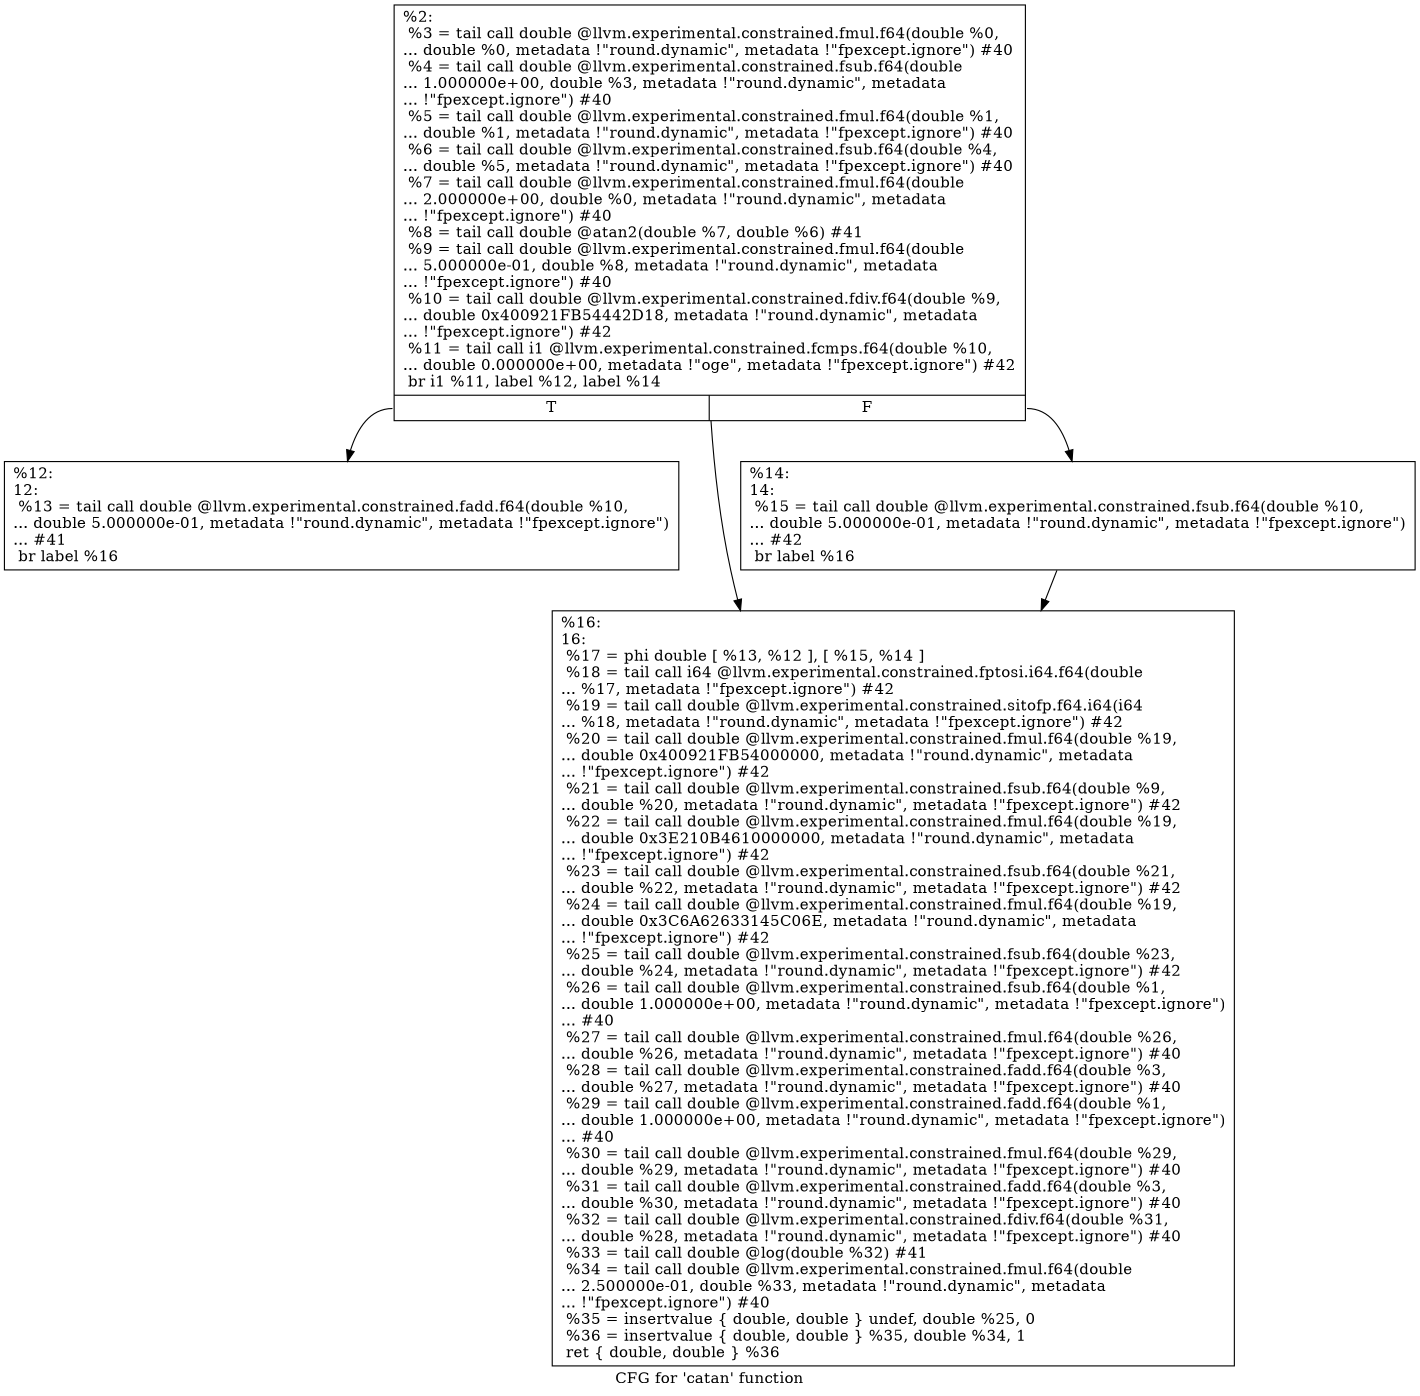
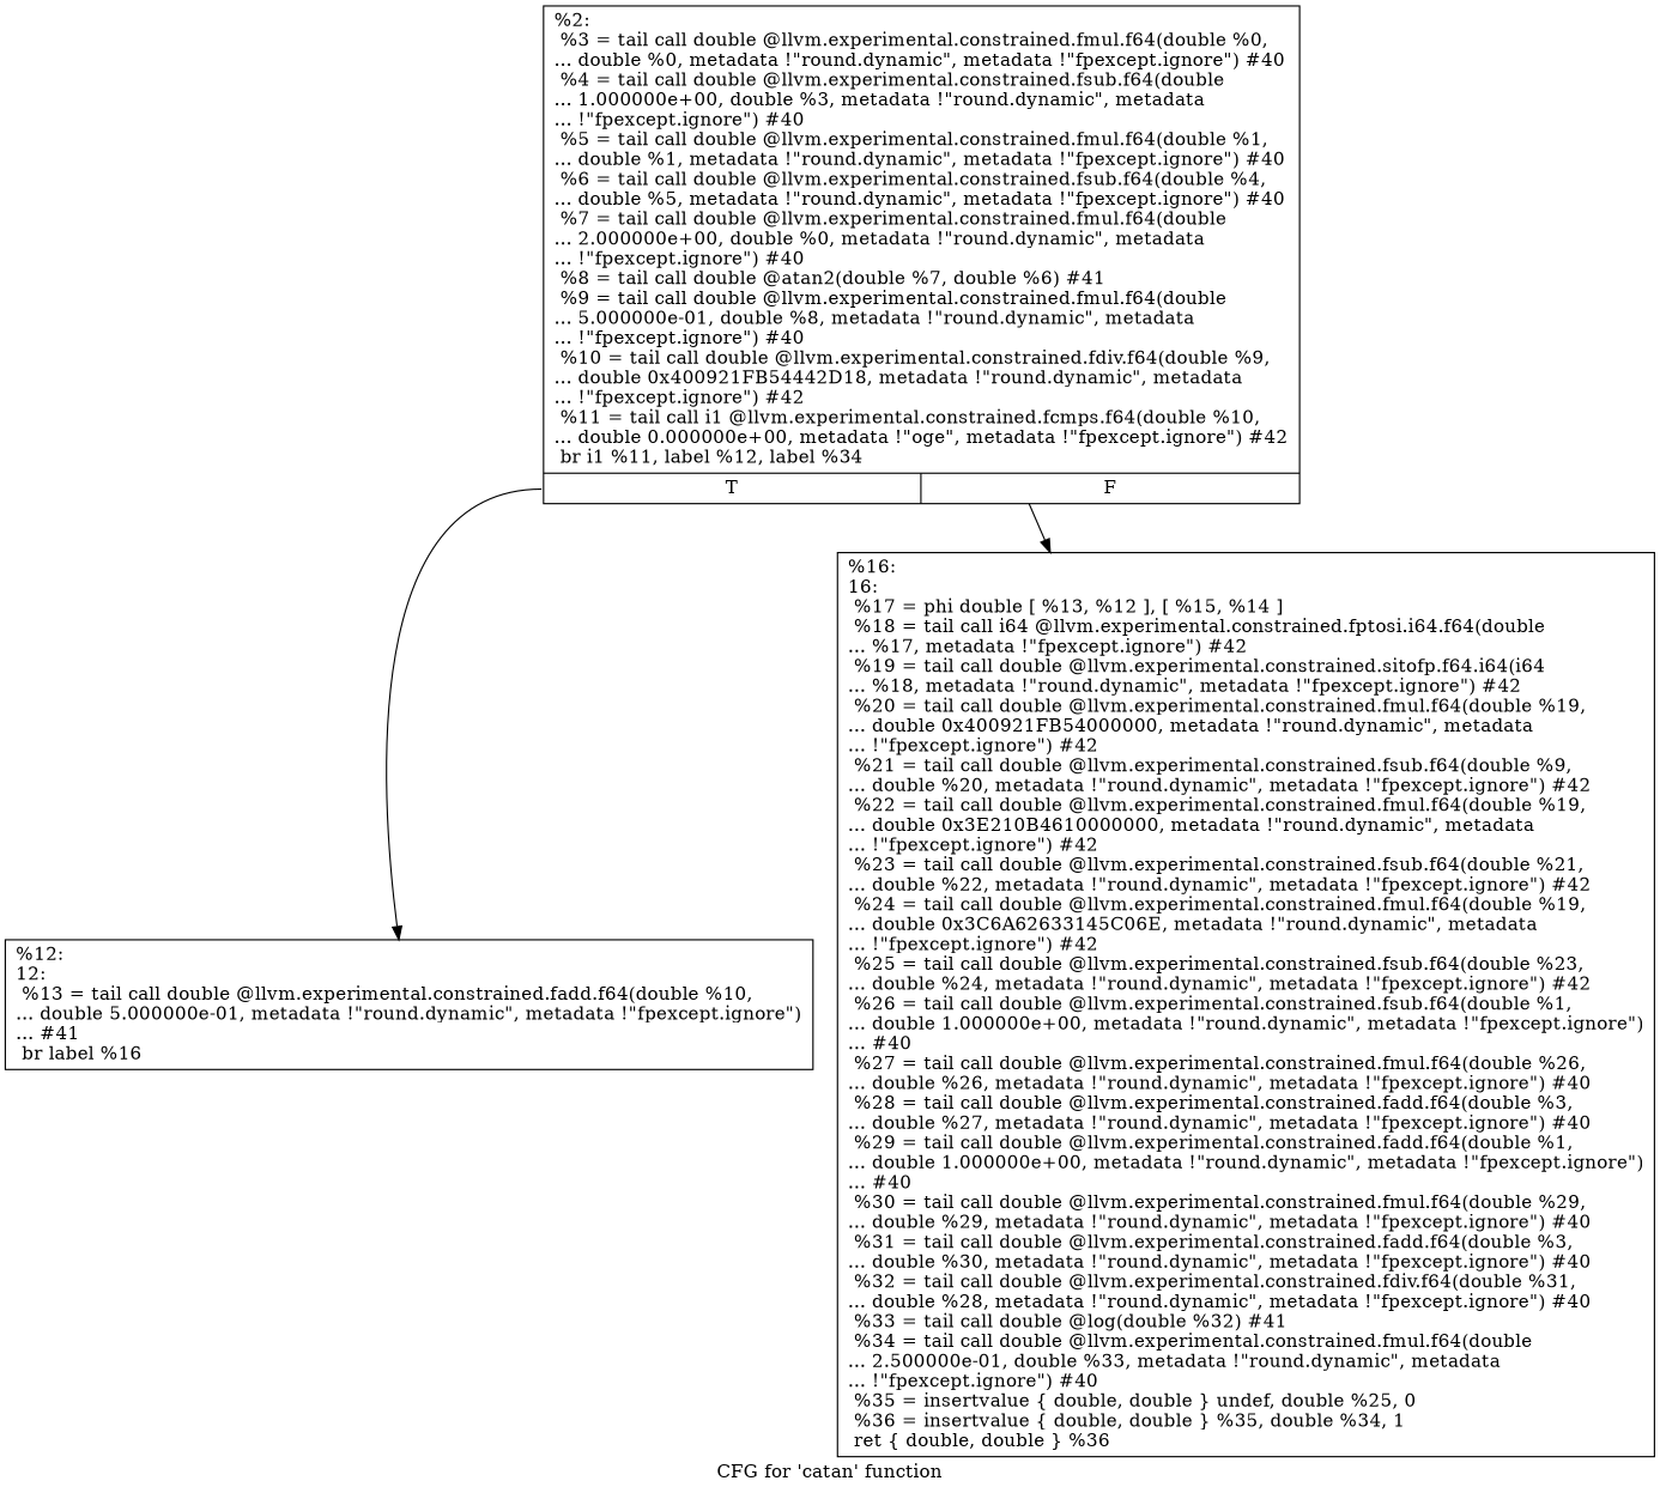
  digraph {
    label="CFG for 'catan' function"
    node [shape=record]
-   n1 [label="{%2:\l  %3 = tail call double @llvm.experimental.constrained.fmul.f64(double %0,\l... double %0, metadata !\"round.dynamic\", metadata !\"fpexcept.ignore\") #40\l  %4 = tail call double @llvm.experimental.constrained.fsub.f64(double\l... 1.000000e+00, double %3, metadata !\"round.dynamic\", metadata\l... !\"fpexcept.ignore\") #40\l  %5 = tail call double @llvm.experimental.constrained.fmul.f64(double %1,\l... double %1, metadata !\"round.dynamic\", metadata !\"fpexcept.ignore\") #40\l  %6 = tail call double @llvm.experimental.constrained.fsub.f64(double %4,\l... double %5, metadata !\"round.dynamic\", metadata !\"fpexcept.ignore\") #40\l  %7 = tail call double @llvm.experimental.constrained.fmul.f64(double\l... 2.000000e+00, double %0, metadata !\"round.dynamic\", metadata\l... !\"fpexcept.ignore\") #40\l  %8 = tail call double @atan2(double %7, double %6) #41\l  %9 = tail call double @llvm.experimental.constrained.fmul.f64(double\l... 5.000000e-01, double %8, metadata !\"round.dynamic\", metadata\l... !\"fpexcept.ignore\") #40\l  %10 = tail call double @llvm.experimental.constrained.fdiv.f64(double %9,\l... double 0x400921FB54442D18, metadata !\"round.dynamic\", metadata\l... !\"fpexcept.ignore\") #42\l  %11 = tail call i1 @llvm.experimental.constrained.fcmps.f64(double %10,\l... double 0.000000e+00, metadata !\"oge\", metadata !\"fpexcept.ignore\") #42\l  br i1 %11, label %12, label %14\l|{<s0>T|<s1>F}}"]
+   n1 [label="{%2:\l  %3 = tail call double @llvm.experimental.constrained.fmul.f64(double %0,\l... double %0, metadata !\"round.dynamic\", metadata !\"fpexcept.ignore\") #40\l  %4 = tail call double @llvm.experimental.constrained.fsub.f64(double\l... 1.000000e+00, double %3, metadata !\"round.dynamic\", metadata\l... !\"fpexcept.ignore\") #40\l  %5 = tail call double @llvm.experimental.constrained.fmul.f64(double %1,\l... double %1, metadata !\"round.dynamic\", metadata !\"fpexcept.ignore\") #40\l  %6 = tail call double @llvm.experimental.constrained.fsub.f64(double %4,\l... double %5, metadata !\"round.dynamic\", metadata !\"fpexcept.ignore\") #40\l  %7 = tail call double @llvm.experimental.constrained.fmul.f64(double\l... 2.000000e+00, double %0, metadata !\"round.dynamic\", metadata\l... !\"fpexcept.ignore\") #40\l  %8 = tail call double @atan2(double %7, double %6) #41\l  %9 = tail call double @llvm.experimental.constrained.fmul.f64(double\l... 5.000000e-01, double %8, metadata !\"round.dynamic\", metadata\l... !\"fpexcept.ignore\") #40\l  %10 = tail call double @llvm.experimental.constrained.fdiv.f64(double %9,\l... double 0x400921FB54442D18, metadata !\"round.dynamic\", metadata\l... !\"fpexcept.ignore\") #42\l  %11 = tail call i1 @llvm.experimental.constrained.fcmps.f64(double %10,\l... double 0.000000e+00, metadata !\"oge\", metadata !\"fpexcept.ignore\") #42\l  br i1 %11, label %12, label %34\l|{<s0>T|<s1>F}}"]
    n2 [label="{%12:\l12:                                               \l  %13 = tail call double @llvm.experimental.constrained.fadd.f64(double %10,\l... double 5.000000e-01, metadata !\"round.dynamic\", metadata !\"fpexcept.ignore\")\l... #41\l  br label %16\l}"]
-   n3 [label="{%14:\l14:                                               \l  %15 = tail call double @llvm.experimental.constrained.fsub.f64(double %10,\l... double 5.000000e-01, metadata !\"round.dynamic\", metadata !\"fpexcept.ignore\")\l... #42\l  br label %16\l}"]
    n4 [label="{%16:\l16:                                               \l  %17 = phi double [ %13, %12 ], [ %15, %14 ]\l  %18 = tail call i64 @llvm.experimental.constrained.fptosi.i64.f64(double\l... %17, metadata !\"fpexcept.ignore\") #42\l  %19 = tail call double @llvm.experimental.constrained.sitofp.f64.i64(i64\l... %18, metadata !\"round.dynamic\", metadata !\"fpexcept.ignore\") #42\l  %20 = tail call double @llvm.experimental.constrained.fmul.f64(double %19,\l... double 0x400921FB54000000, metadata !\"round.dynamic\", metadata\l... !\"fpexcept.ignore\") #42\l  %21 = tail call double @llvm.experimental.constrained.fsub.f64(double %9,\l... double %20, metadata !\"round.dynamic\", metadata !\"fpexcept.ignore\") #42\l  %22 = tail call double @llvm.experimental.constrained.fmul.f64(double %19,\l... double 0x3E210B4610000000, metadata !\"round.dynamic\", metadata\l... !\"fpexcept.ignore\") #42\l  %23 = tail call double @llvm.experimental.constrained.fsub.f64(double %21,\l... double %22, metadata !\"round.dynamic\", metadata !\"fpexcept.ignore\") #42\l  %24 = tail call double @llvm.experimental.constrained.fmul.f64(double %19,\l... double 0x3C6A62633145C06E, metadata !\"round.dynamic\", metadata\l... !\"fpexcept.ignore\") #42\l  %25 = tail call double @llvm.experimental.constrained.fsub.f64(double %23,\l... double %24, metadata !\"round.dynamic\", metadata !\"fpexcept.ignore\") #42\l  %26 = tail call double @llvm.experimental.constrained.fsub.f64(double %1,\l... double 1.000000e+00, metadata !\"round.dynamic\", metadata !\"fpexcept.ignore\")\l... #40\l  %27 = tail call double @llvm.experimental.constrained.fmul.f64(double %26,\l... double %26, metadata !\"round.dynamic\", metadata !\"fpexcept.ignore\") #40\l  %28 = tail call double @llvm.experimental.constrained.fadd.f64(double %3,\l... double %27, metadata !\"round.dynamic\", metadata !\"fpexcept.ignore\") #40\l  %29 = tail call double @llvm.experimental.constrained.fadd.f64(double %1,\l... double 1.000000e+00, metadata !\"round.dynamic\", metadata !\"fpexcept.ignore\")\l... #40\l  %30 = tail call double @llvm.experimental.constrained.fmul.f64(double %29,\l... double %29, metadata !\"round.dynamic\", metadata !\"fpexcept.ignore\") #40\l  %31 = tail call double @llvm.experimental.constrained.fadd.f64(double %3,\l... double %30, metadata !\"round.dynamic\", metadata !\"fpexcept.ignore\") #40\l  %32 = tail call double @llvm.experimental.constrained.fdiv.f64(double %31,\l... double %28, metadata !\"round.dynamic\", metadata !\"fpexcept.ignore\") #40\l  %33 = tail call double @log(double %32) #41\l  %34 = tail call double @llvm.experimental.constrained.fmul.f64(double\l... 2.500000e-01, double %33, metadata !\"round.dynamic\", metadata\l... !\"fpexcept.ignore\") #40\l  %35 = insertvalue \{ double, double \} undef, double %25, 0\l  %36 = insertvalue \{ double, double \} %35, double %34, 1\l  ret \{ double, double \} %36\l}"]
    n1 -> n2 [tailport=s0]
-   n1 -> n3 [tailport=s1]
    n1 -> n4
-   n3 -> n4
  }
